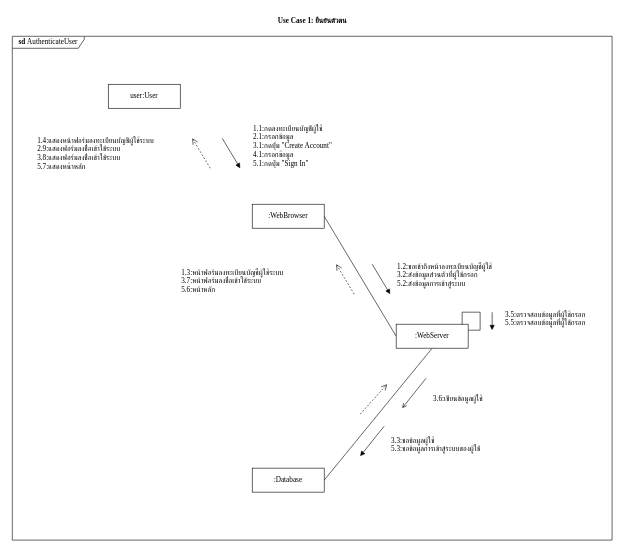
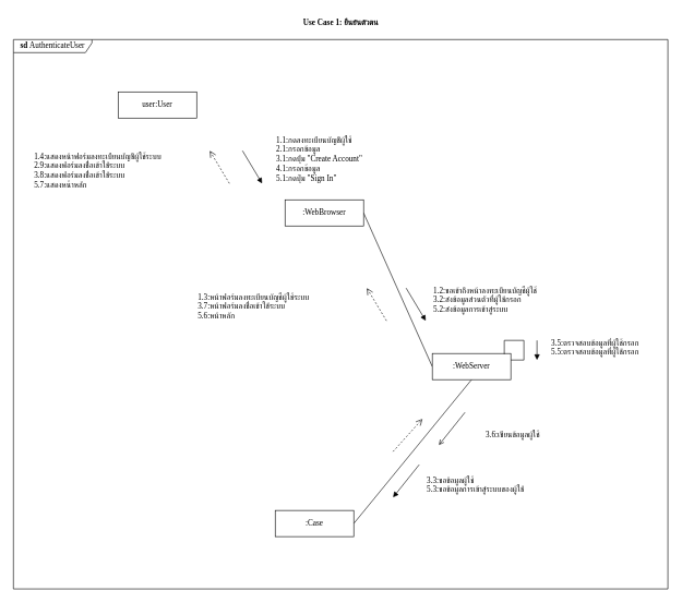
  <mxCell id="0" />
  <mxCell id="1" style="" parent="0" />
  <mxCell id="2" value="&lt;b&gt;sd&lt;/b&gt;&amp;nbsp;AuthenticateUser" style="shape=umlFrame;whiteSpace=wrap;html=1;pointerEvents=0;width=120;height=20;fontFamily=Sarabun;fontSource=https%3A%2F%2Ffonts.googleapis.com%2Fcss%3Ffamily%3DSarabun;connectable=0;" parent="1" vertex="1"><mxGeometry x="20" y="60" width="1000" height="840" as="geometry" /></mxCell>
  <mxCell id="3" value="user:User" style="html=1;whiteSpace=wrap;pointerEvents=0;strokeColor=default;align=center;verticalAlign=middle;fontFamily=Sarabun;fontSource=https%3A%2F%2Ffonts.googleapis.com%2Fcss%3Ffamily%3DSarabun;fontSize=12;fontColor=default;fillColor=default;" parent="1" vertex="1"><mxGeometry x="180" y="140" width="120" height="40" as="geometry" /></mxCell>
  <mxCell id="4" style="shape=connector;rounded=0;orthogonalLoop=1;jettySize=auto;html=1;exitX=1;exitY=0.5;exitDx=0;exitDy=0;entryX=0;entryY=0.5;entryDx=0;entryDy=0;labelBackgroundColor=default;strokeColor=default;align=center;verticalAlign=middle;fontFamily=Sarabun;fontSource=https%3A%2F%2Ffonts.googleapis.com%2Fcss%3Ffamily%3DSarabun;fontSize=12;fontColor=default;endArrow=none;endFill=0;" parent="1" source="5" target="7" edge="1"><mxGeometry relative="1" as="geometry" /></mxCell>
- <mxCell id="5" value=":WebBrowser" style="html=1;whiteSpace=wrap;pointerEvents=0;strokeColor=default;align=center;verticalAlign=middle;fontFamily=Sarabun;fontSource=https%3A%2F%2Ffonts.googleapis.com%2Fcss%3Ffamily%3DSarabun;fontSize=12;fontColor=default;fillColor=default;" parent="1" vertex="1"><mxGeometry x="420" y="340" width="120" height="40" as="geometry" /></mxCell>
+ <mxCell id="5" value=":WebBrowser" style="html=1;whiteSpace=wrap;pointerEvents=0;strokeColor=default;align=center;verticalAlign=middle;fontFamily=Sarabun;fontSource=https%3A%2F%2Ffonts.googleapis.com%2Fcss%3Ffamily%3DSarabun;fontSize=12;fontColor=default;fillColor=default;" parent="1" vertex="1"><mxGeometry x="435" y="305" width="120" height="40" as="geometry" /></mxCell>
  <mxCell id="6" style="shape=connector;rounded=0;orthogonalLoop=1;jettySize=auto;html=1;exitX=0.5;exitY=1;exitDx=0;exitDy=0;entryX=1;entryY=0.5;entryDx=0;entryDy=0;labelBackgroundColor=default;strokeColor=default;align=center;verticalAlign=middle;fontFamily=Sarabun;fontSource=https%3A%2F%2Ffonts.googleapis.com%2Fcss%3Ffamily%3DSarabun;fontSize=12;fontColor=default;endArrow=none;endFill=0;" parent="1" source="7" target="8" edge="1"><mxGeometry relative="1" as="geometry" /></mxCell>
  <mxCell id="7" value=":WebServer" style="html=1;whiteSpace=wrap;pointerEvents=0;strokeColor=default;align=center;verticalAlign=middle;fontFamily=Sarabun;fontSource=https%3A%2F%2Ffonts.googleapis.com%2Fcss%3Ffamily%3DSarabun;fontSize=12;fontColor=default;fillColor=default;" parent="1" vertex="1"><mxGeometry x="660" y="540" width="120" height="40" as="geometry" /></mxCell>
- <mxCell id="8" value=":Database" style="html=1;whiteSpace=wrap;pointerEvents=0;strokeColor=default;align=center;verticalAlign=middle;fontFamily=Sarabun;fontSource=https%3A%2F%2Ffonts.googleapis.com%2Fcss%3Ffamily%3DSarabun;fontSize=12;fontColor=default;fillColor=default;" parent="1" vertex="1"><mxGeometry x="420" y="780" width="120" height="40" as="geometry" /></mxCell>
+ <mxCell id="8" value=":Case" style="html=1;whiteSpace=wrap;pointerEvents=0;strokeColor=default;align=center;verticalAlign=middle;fontFamily=Sarabun;fontSource=https%3A%2F%2Ffonts.googleapis.com%2Fcss%3Ffamily%3DSarabun;fontSize=12;fontColor=default;fillColor=default;" parent="1" vertex="1"><mxGeometry x="420" y="780" width="120" height="40" as="geometry" /></mxCell>
  <mxCell id="9" value="" style="html=1;verticalAlign=bottom;endArrow=block;curved=0;rounded=0;anchorPointDirection=1;snapToPoint=1;" parent="1" edge="1"><mxGeometry width="80" relative="1" as="geometry"><mxPoint x="370" y="230" as="sourcePoint" /><mxPoint x="400" y="280" as="targetPoint" /></mxGeometry></mxCell>
  <mxCell id="10" value="1.2:ขอเข้าถึงหน้าลงทะเบียนบัญชีผู้ใช้&lt;br&gt;3.2:ส่งข้อมูลส่วนตัวที่ผู้ใช้กรอก&lt;br&gt;5.2:ส่งข้อมูลการเข้าสู่ระบบ" style="text;html=1;align=left;verticalAlign=top;resizable=0;points=[];autosize=1;strokeColor=none;fillColor=none;fontFamily=Sarabun;fontSource=https%3A%2F%2Ffonts.googleapis.com%2Fcss%3Ffamily%3DSarabun;" parent="1" vertex="1"><mxGeometry x="660" y="430" width="200" height="60" as="geometry" /></mxCell>
- <mxCell id="11" value="1.4:แสดงหน้าฟอร์มลงทะเบียนบัญชีผู้ใช้ระบบ&lt;br&gt;2.9:แสดงฟอร์มลงชื่อเข้าใช้ระบบ&lt;br&gt;3.8:แสดงฟอร์มลงชื่อเข้าใช้ระบบ&lt;br&gt;5.7:แสดงหน้าหลัก" style="text;html=1;align=left;verticalAlign=top;resizable=0;points=[];autosize=1;strokeColor=none;fillColor=none;fontFamily=Sarabun;fontSource=https%3A%2F%2Ffonts.googleapis.com%2Fcss%3Ffamily%3DSarabun;" parent="1" vertex="1"><mxGeometry x="60" y="220" width="240" height="70" as="geometry" /></mxCell>
+ <mxCell id="11" value="1.4:แสดงหน้าฟอร์มลงทะเบียนบัญชีผู้ใช้ระบบ&lt;br&gt;2.9:แสดงฟอร์มลงชื่อเข้าใช้ระบบ&lt;br&gt;3.8:แสดงฟอร์มลงชื่อเข้าใช้ระบบ&lt;br&gt;5.7:แสดงหน้าหลัก" style="text;html=1;align=left;verticalAlign=top;resizable=0;points=[];autosize=1;strokeColor=none;fillColor=none;fontFamily=Sarabun;fontSource=https%3A%2F%2Ffonts.googleapis.com%2Fcss%3Ffamily%3DSarabun;" parent="1" vertex="1"><mxGeometry x="50" y="225" width="240" height="70" as="geometry" /></mxCell>
  <mxCell id="12" value="1.3:หน้าฟอร์มลงทะเบียนบัญชีผู้ใช้ระบบ&lt;br&gt;3.7:หน้าฟอร์มลงชื่อเข้าใช้ระบบ&lt;br&gt;5.6:หน้าหลัก" style="text;html=1;align=left;verticalAlign=top;resizable=0;points=[];autosize=1;strokeColor=none;fillColor=none;fontFamily=Sarabun;fontSource=https%3A%2F%2Ffonts.googleapis.com%2Fcss%3Ffamily%3DSarabun;" parent="1" vertex="1"><mxGeometry x="300" y="440" width="220" height="60" as="geometry" /></mxCell>
  <mxCell id="13" value="1.1:กดลงทะเบียนบัญชีผู้ใช้&lt;br&gt;2.1:กรอกข้อมูล&lt;br&gt;3.1:กดปุ่ม &quot;Create Account&quot;&lt;br&gt;4.1:กรอกข้อมูล&lt;br&gt;5.1:กดปุ่ม &quot;Sign In&quot;" style="text;html=1;align=left;verticalAlign=top;resizable=0;points=[];autosize=1;strokeColor=none;fillColor=none;fontFamily=Sarabun;fontSource=https%3A%2F%2Ffonts.googleapis.com%2Fcss%3Ffamily%3DSarabun;" parent="1" vertex="1"><mxGeometry x="420" y="200" width="160" height="90" as="geometry" /></mxCell>
  <mxCell id="14" value="3.3:ขอข้อมูลผู้ใช้&lt;br&gt;5.3:ขอข้อมูลการเข้าสู่ระบบของผู้ใช้" style="text;html=1;align=left;verticalAlign=top;resizable=0;points=[];autosize=1;strokeColor=none;fillColor=none;fontFamily=Sarabun;fontSource=https%3A%2F%2Ffonts.googleapis.com%2Fcss%3Ffamily%3DSarabun;" parent="1" vertex="1"><mxGeometry x="650" y="720" width="190" height="40" as="geometry" /></mxCell>
  <mxCell id="15" value="3.5:ตรวจสอบข้อมูลที่ผู้ใช้กรอก&lt;br&gt;5.5:ตรวจสอบข้อมูลที่ผู้ใช้กรอก" style="text;html=1;align=left;verticalAlign=top;resizable=0;points=[];autosize=1;strokeColor=none;fillColor=none;fontFamily=Sarabun;fontSource=https%3A%2F%2Ffonts.googleapis.com%2Fcss%3Ffamily%3DSarabun;" parent="1" vertex="1"><mxGeometry x="840" y="510" width="170" height="40" as="geometry" /></mxCell>
  <mxCell id="16" value="" style="html=1;verticalAlign=bottom;endArrow=block;curved=0;rounded=0;anchorPointDirection=1;snapToPoint=1;" parent="1" edge="1"><mxGeometry width="80" relative="1" as="geometry"><mxPoint x="620" y="440" as="sourcePoint" /><mxPoint x="650" y="490" as="targetPoint" /></mxGeometry></mxCell>
  <mxCell id="17" value="" style="html=1;verticalAlign=bottom;endArrow=open;dashed=1;endSize=8;curved=0;rounded=0;" parent="1" edge="1"><mxGeometry x="0.0" relative="1" as="geometry"><mxPoint x="350" y="280" as="sourcePoint" /><mxPoint x="320" y="230" as="targetPoint" /><mxPoint as="offset" /></mxGeometry></mxCell>
  <mxCell id="18" value="" style="html=1;verticalAlign=bottom;endArrow=open;dashed=1;endSize=8;curved=0;rounded=0;" parent="1" edge="1"><mxGeometry x="0.0" relative="1" as="geometry"><mxPoint x="590" y="490" as="sourcePoint" /><mxPoint x="560" y="440" as="targetPoint" /><mxPoint as="offset" /></mxGeometry></mxCell>
  <mxCell id="19" value="" style="html=1;verticalAlign=bottom;endArrow=block;curved=0;rounded=0;anchorPointDirection=1;snapToPoint=1;" parent="1" edge="1"><mxGeometry width="80" relative="1" as="geometry"><mxPoint x="640" y="710" as="sourcePoint" /><mxPoint x="600" y="760" as="targetPoint" /></mxGeometry></mxCell>
  <mxCell id="20" value="" style="html=1;verticalAlign=bottom;endArrow=open;dashed=1;endSize=8;curved=0;rounded=0;" parent="1" edge="1"><mxGeometry x="0.0" relative="1" as="geometry"><mxPoint x="600" y="690" as="sourcePoint" /><mxPoint x="645" y="640" as="targetPoint" /><mxPoint as="offset" /></mxGeometry></mxCell>
  <mxCell id="21" value="" style="html=1;verticalAlign=bottom;endArrow=none;rounded=0;anchorPointDirection=1;snapToPoint=1;edgeStyle=orthogonalEdgeStyle;endFill=0;" parent="1" edge="1"><mxGeometry width="80" relative="1" as="geometry"><mxPoint x="780" y="550" as="sourcePoint" /><mxPoint x="770" y="541" as="targetPoint" /><Array as="points"><mxPoint x="800" y="550" /><mxPoint x="800" y="520" /><mxPoint x="770" y="520" /></Array></mxGeometry></mxCell>
  <mxCell id="22" value="" style="html=1;verticalAlign=bottom;endArrow=open;curved=0;rounded=0;anchorPointDirection=1;snapToPoint=1;endFill=0;" parent="1" edge="1"><mxGeometry width="80" relative="1" as="geometry"><mxPoint x="710" y="630" as="sourcePoint" /><mxPoint x="670" y="680" as="targetPoint" /></mxGeometry></mxCell>
- <mxCell id="23" value="3.6:เขียนข้อมูลผู้ใช้" style="text;html=1;align=left;verticalAlign=top;resizable=0;points=[];autosize=1;strokeColor=none;fillColor=none;fontFamily=Sarabun;fontSource=https%3A%2F%2Ffonts.googleapis.com%2Fcss%3Ffamily%3DSarabun;" parent="1" vertex="1"><mxGeometry x="720" y="650" width="120" height="30" as="geometry" /></mxCell>
+ <mxCell id="23" value="3.6:เขียนข้อมูลผู้ใช้" style="text;html=1;align=left;verticalAlign=top;resizable=0;points=[];autosize=1;strokeColor=none;fillColor=none;fontFamily=Sarabun;fontSource=https%3A%2F%2Ffonts.googleapis.com%2Fcss%3Ffamily%3DSarabun;" parent="1" vertex="1"><mxGeometry x="740" y="650" width="120" height="30" as="geometry" /></mxCell>
  <mxCell id="24" value="" style="html=1;verticalAlign=bottom;endArrow=block;curved=0;rounded=0;anchorPointDirection=1;snapToPoint=1;" parent="1" edge="1"><mxGeometry width="80" relative="1" as="geometry"><mxPoint x="820" y="520" as="sourcePoint" /><mxPoint x="820" y="550" as="targetPoint" /></mxGeometry></mxCell>
  <mxCell id="25" value="Use Case 1:&amp;nbsp;ยืนยันตัวตน" style="text;html=1;align=center;verticalAlign=middle;resizable=0;points=[];autosize=1;strokeColor=none;fillColor=none;fontFamily=Sarabun;fontSource=https%3A%2F%2Ffonts.googleapis.com%2Fcss%3Ffamily%3DSarabun;fontStyle=1" parent="1" vertex="1"><mxGeometry x="445" y="20" width="150" height="30" as="geometry" /></mxCell>
